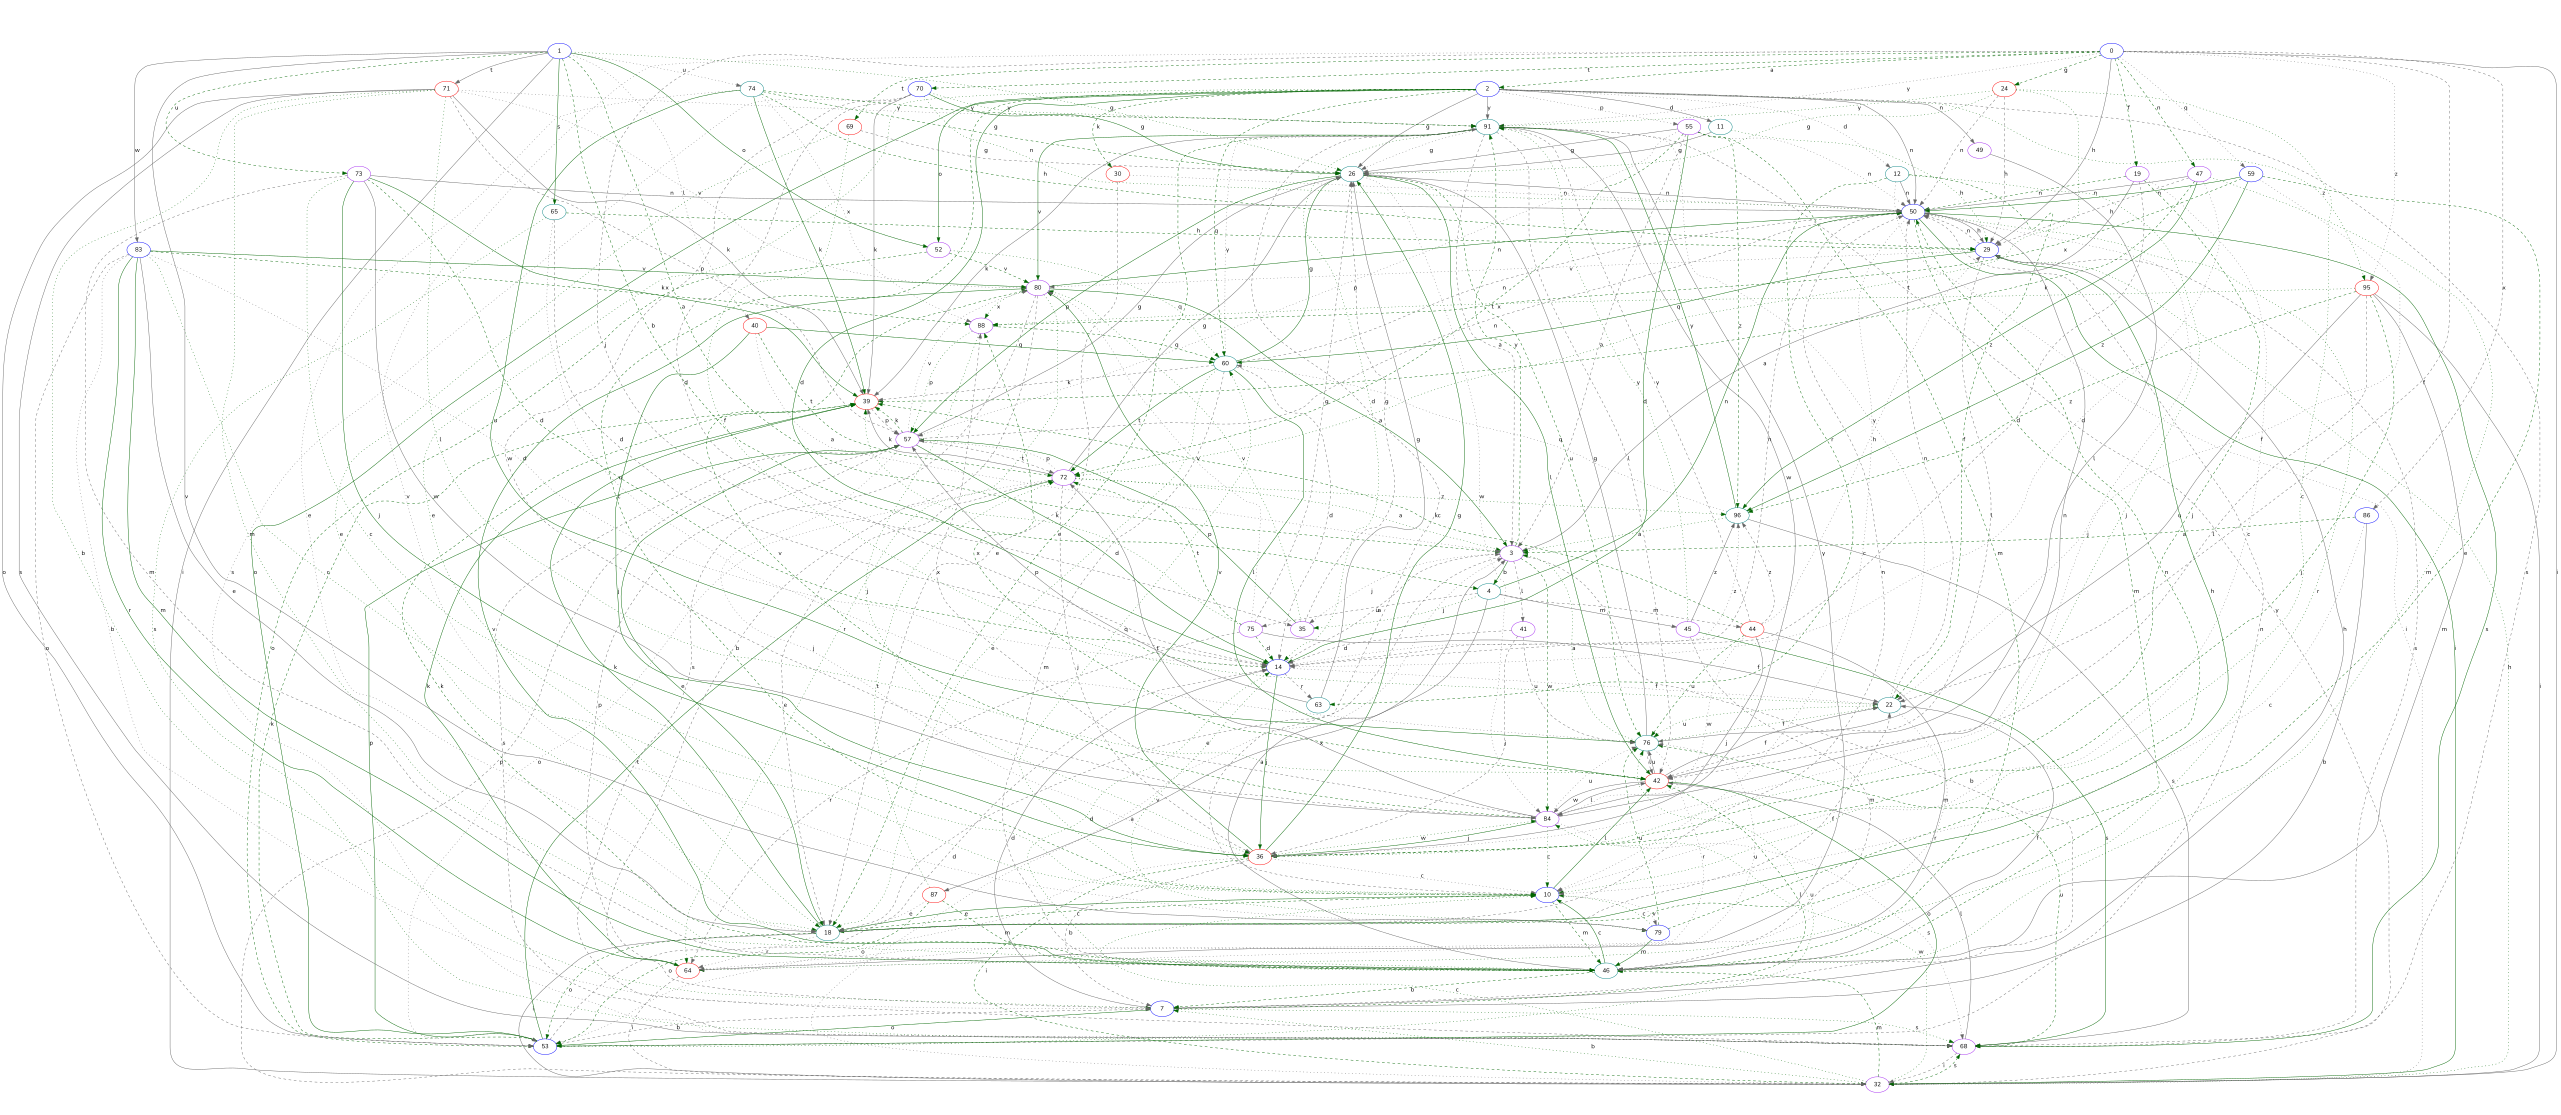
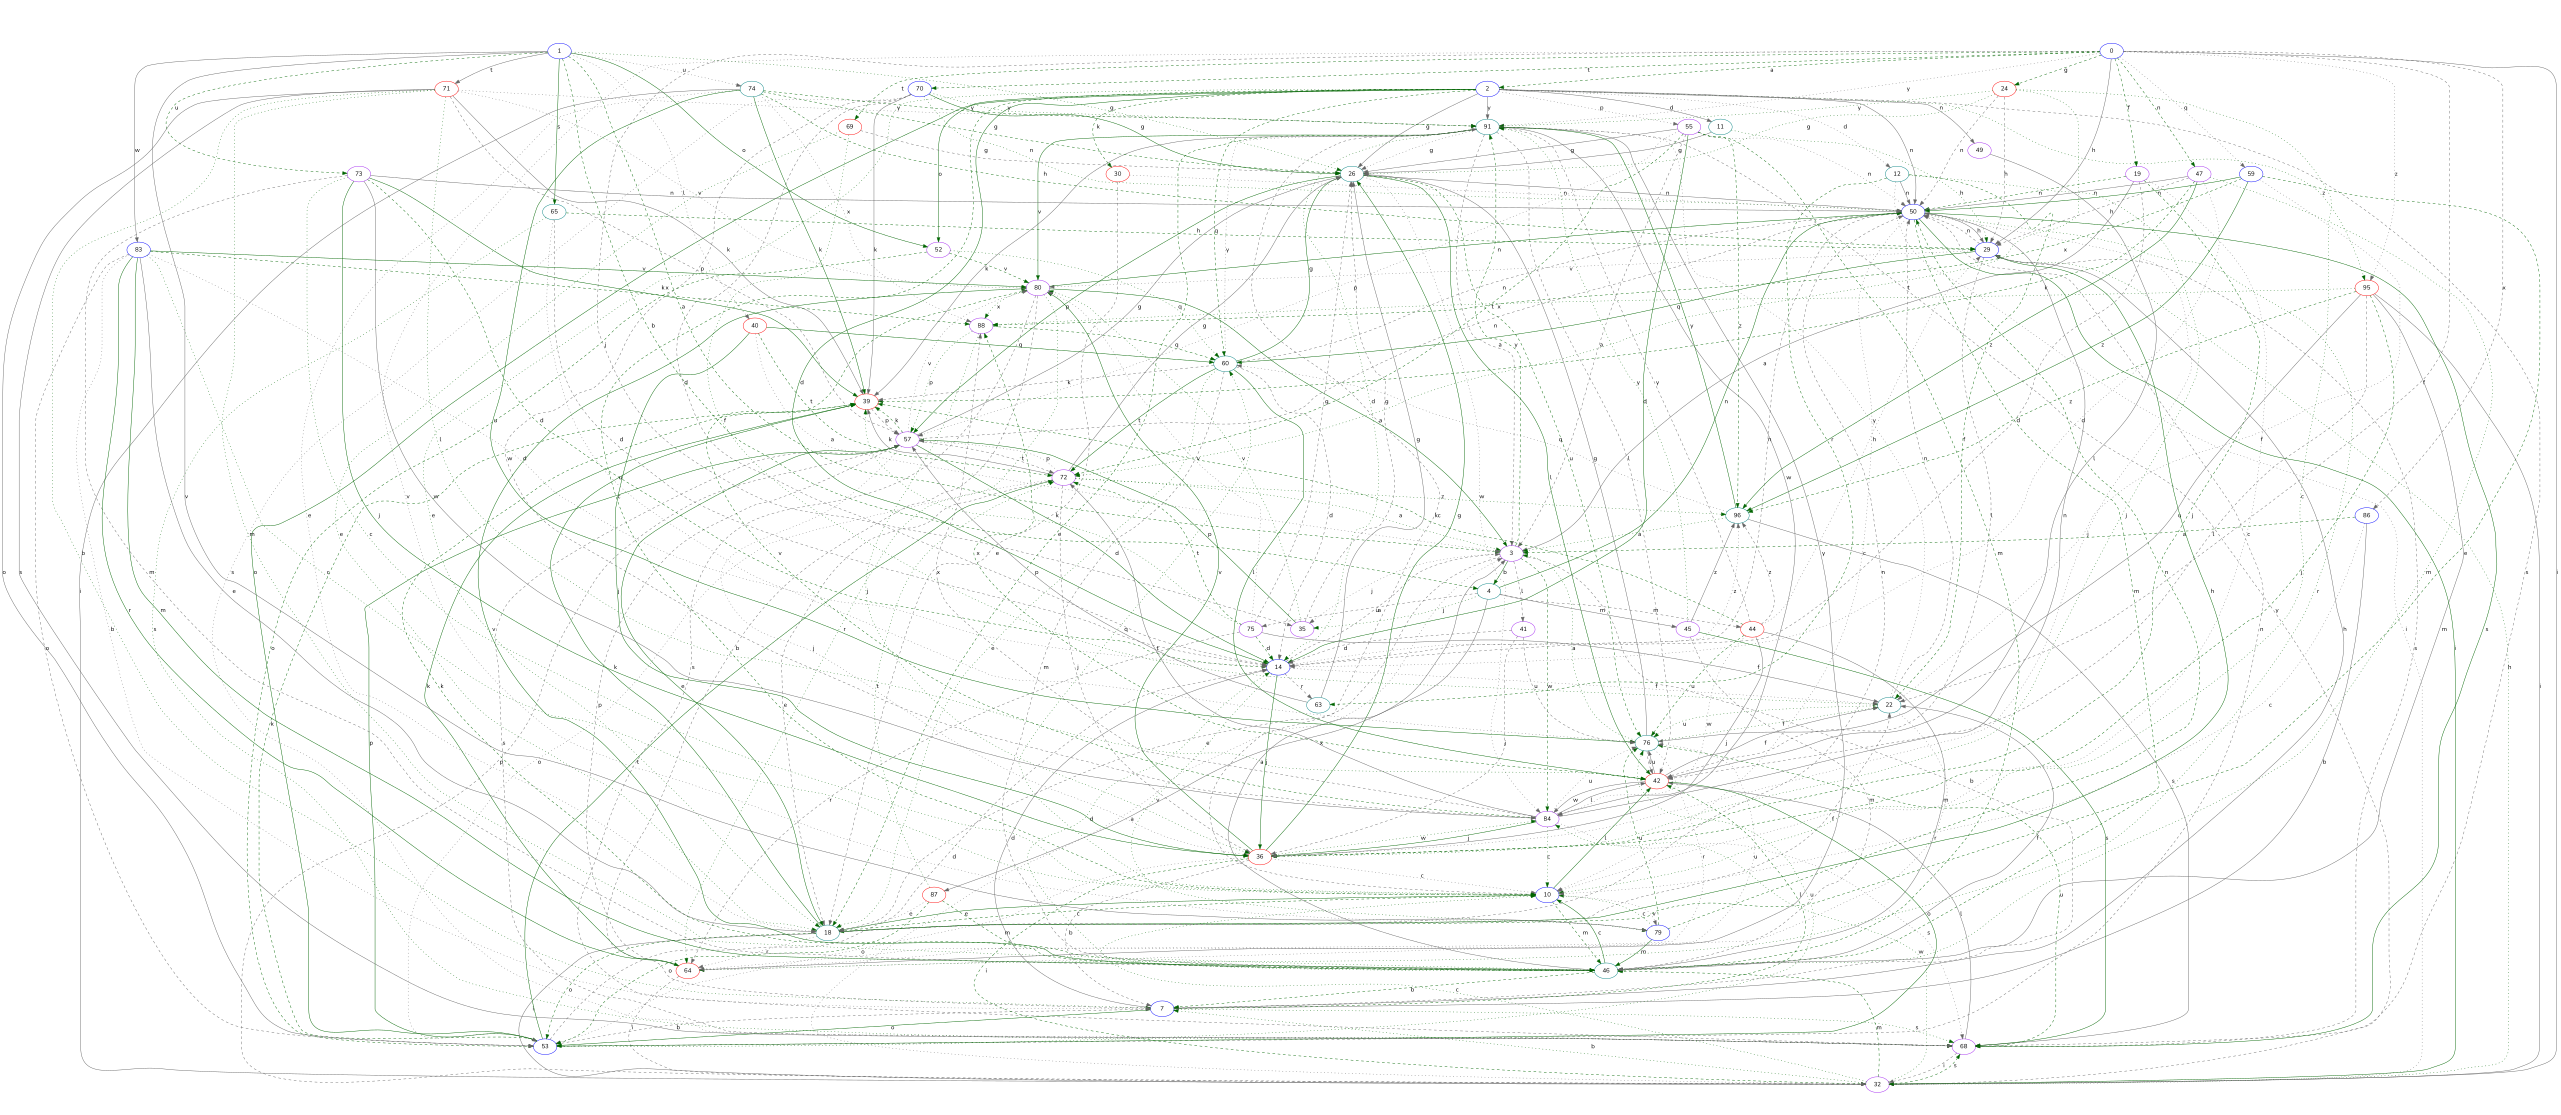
  strict digraph {
    fontname=Nunito
    node [color=purple fontname=Nunito]
    edge [color=gray40 fontname=Nunito style=dashed]
    0 [color=blue]
    2 [color=blue]
    19
    22 [color=teal]
    24 [color=red]
    29 [color=blue]
    32
    35
    47
    59 [color=blue]
    69 [color=red]
    70 [color=blue]
    79 [color=blue]
    86 [color=blue]
    91 [color=teal]
    95 [color=red]
    26 [color=teal]
    52
    10 [color=blue]
    11 [color=teal]
    12 [color=teal]
    14 [color=blue]
    18 [color=teal]
    n24 [color=red label=30]
    49
    50 [color=blue]
    53 [color=blue]
    55
    60 [color=teal]
    68
    3
    36 [color=red]
    64 [color=red]
    76 [color=teal]
    72
    42 [color=red]
    80
    7 [color=blue]
    84
    46 [color=teal]
    57
    96 [color=teal]
    39 [color=red]
    88
    1 [color=blue]
    4 [color=teal]
    40 [color=red]
    65 [color=teal]
    71 [color=red]
    73
    74 [color=teal]
    83 [color=blue]
    41
    44 [color=red]
    45
    75
    87 [color=red]
    63 [color=teal]
    0 -> 2 [color=darkgreen label=a]
    0 -> 19 [color=darkgreen label=f]
    0 -> 22 [label=f]
    0 -> 24 [color=darkgreen label=g]
    0 -> 29 [label=h style=solid]
    0 -> 32 [label=i style=solid]
    0 -> 35 [label=j]
    0 -> 47 [color=darkgreen label=n]
    0 -> 59 [label=q style=dotted]
    0 -> 69 [color=darkgreen label=t]
    0 -> 70 [color=darkgreen label=t]
    0 -> 79 [label=v style=dotted]
    0 -> 86 [label=x]
    0 -> 91 [label=y style=dotted]
    0 -> 95 [label=z style=dotted]
    2 -> 91 [label=y style=solid]
    2 -> 95 [color=darkgreen label=z style=dotted]
    2 -> 26 [label=g style=solid]
    2 -> 52 [color=darkgreen label=o style=solid]
    2 -> 10 [color=darkgreen label=c]
    2 -> 11 [label=d style=solid]
    2 -> 12 [label=d style=dotted]
    2 -> 14 [color=darkgreen label=d style=solid]
    2 -> 18 [color=darkgreen label=e style=dotted]
    2 -> n24 [color=darkgreen label=k]
    2 -> 49 [label=n style=solid]
    2 -> 50 [label=n style=solid]
    2 -> 53 [color=darkgreen label=o style=solid]
    2 -> 55 [label=p style=dotted]
    2 -> 60 [color=darkgreen label=q]
    2 -> 68 [label=s]
    19 -> 10 [label=c style=dotted]
    19 -> 14 [label=d]
    19 -> 50 [color=darkgreen label=n]
    19 -> 3 [label=a style=solid]
    19 -> 36 [color=darkgreen label=j]
    22 -> 91 [label=y style=dotted]
    22 -> 50 [label=n]
    22 -> 64 [label=r style=dotted]
    22 -> 76 [color=darkgreen label=u style=dotted]
    24 -> 29 [label=h]
    24 -> 91 [color=darkgreen label=y style=dotted]
    24 -> 26 [color=darkgreen label=g style=dotted]
    24 -> 10 [color=darkgreen label=c style=dotted]
    24 -> 50 [label=n]
    24 -> 72 [color=darkgreen label=t style=dotted]
    29 -> 50 [label=n]
    29 -> 60 [color=darkgreen label=q style=solid]
    29 -> 68 [label=s]
    29 -> 42 [label=l]
    29 -> 80 [label=v style=dotted]
    32 -> 29 [color=darkgreen label=h style=dotted]
    32 -> 91 [label=y]
    32 -> 10 [color=darkgreen label=c style=dotted]
    32 -> 68 [color=darkgreen label=s]
    32 -> 3 [label=a style=dotted]
    32 -> 7 [color=darkgreen label=b style=dotted]
    32 -> 84 [color=darkgreen label=w style=dotted]
    32 -> 46 [color=darkgreen label=m]
    32 -> 57 [label=p]
    35 -> 26 [label=g]
    35 -> 80 [color=darkgreen label=v style=dotted]
    35 -> 57 [color=darkgreen label=p style=solid]
    47 -> 29 [label=h]
    47 -> 14 [label=d style=dotted]
    47 -> 50 [label=n style=solid]
    47 -> 46 [color=darkgreen label=m style=dotted]
    47 -> 96 [color=darkgreen label=z style=solid]
    47 -> 39 [color=darkgreen label=k]
    59 -> 22 [label=f style=dotted]
    59 -> 18 [color=darkgreen label=e]
    59 -> 50 [color=darkgreen label=n style=solid]
    59 -> 96 [color=darkgreen label=z style=solid]
    59 -> 88 [color=darkgreen label=x]
    69 -> 22 [color=darkgreen label=f style=dotted]
    69 -> 26 [label=g]
    69 -> 18 [color=darkgreen label=e style=dotted]
    70 -> 91 [color=darkgreen label=y style=dotted]
    70 -> 26 [color=darkgreen label=g style=solid]
    70 -> 14 [label=d]
    70 -> 50 [color=darkgreen label=n style=dotted]
    70 -> 68 [label=s style=dotted]
    70 -> 84 [label=w]
    70 -> 39 [label=k style=solid]
    79 -> 10 [color=darkgreen label=c style=dotted]
    79 -> 50 [color=darkgreen label=n]
    79 -> 76 [color=darkgreen label=u]
    79 -> 46 [color=darkgreen label=m style=solid]
    86 -> 10 [label=c style=dotted]
    86 -> 3 [color=darkgreen label=a]
    86 -> 7 [label=b style=solid]
    91 -> 26 [label=g style=dotted]
    91 -> 10 [label=c]
    91 -> 14 [color=darkgreen label=d style=dotted]
    91 -> 18 [color=darkgreen label=e]
    91 -> 3 [label=a]
    91 -> 42 [label=l]
    91 -> 80 [color=darkgreen label=v style=solid]
    91 -> 84 [label=w style=solid]
    91 -> 39 [label=k style=solid]
    95 -> 32 [label=i style=solid]
    95 -> 36 [color=darkgreen label=j]
    95 -> 76 [label=u style=solid]
    95 -> 42 [label=l]
    95 -> 46 [label=m style=solid]
    95 -> 96 [color=darkgreen label=z]
    95 -> 88 [color=darkgreen label=x style=dotted]
    26 -> 50 [label=n style=solid]
    26 -> 76 [color=darkgreen label=u]
    26 -> 42 [color=darkgreen label=l style=solid]
    26 -> 84 [label=w style=dotted]
    26 -> 57 [color=darkgreen label=p style=solid]
    52 -> 53 [color=darkgreen label=o]
    52 -> 60 [color=darkgreen label=q style=dotted]
    52 -> 80 [color=darkgreen label=v]
    10 -> 79 [label=v style=dotted]
    10 -> 18 [color=darkgreen label=e style=solid]
    10 -> 60 [color=darkgreen label=q style=dotted]
    10 -> 42 [color=darkgreen label=l style=solid]
    10 -> 46 [color=darkgreen label=m]
    11 -> 29 [color=darkgreen label=h style=dotted]
    11 -> 26 [label=g style=solid]
    12 -> 22 [color=darkgreen label=f]
    12 -> 32 [label=i style=dotted]
    12 -> 50 [label=n style=solid]
    12 -> 36 [color=darkgreen label=j style=dotted]
    12 -> 63 [color=darkgreen label=r]
    14 -> 22 [label=f style=dotted]
    14 -> 79 [color=darkgreen label=v style=dotted]
    14 -> 50 [label=n]
    14 -> 3 [label=a]
    14 -> 36 [color=darkgreen label=j style=solid]
    14 -> 96 [label=z style=dotted]
    14 -> 63 [label=r]
    18 -> 22 [label=f]
    18 -> 29 [color=darkgreen label=h style=solid]
    18 -> 32 [label=i style=solid]
    18 -> 10 [color=darkgreen label=c]
    18 -> 50 [label=n]
    18 -> 53 [color=darkgreen label=o]
    18 -> 64 [label=r style=dotted]
    18 -> 39 [color=darkgreen label=k style=solid]
    n24 -> 18 [label=e]
    n24 -> 50 [label=n style=dotted]
    49 -> 42 [label=l style=solid]
    50 -> 29 [label=h style=solid]
    50 -> 32 [color=darkgreen label=i style=solid]
    50 -> 10 [label=c style=dotted]
    50 -> 68 [color=darkgreen label=s style=solid]
    50 -> 36 [label=j style=dotted]
    50 -> 64 [color=darkgreen label=r style=dotted]
    50 -> 46 [color=darkgreen label=m]
    53 -> 14 [label=d]
    53 -> 50 [label=n]
    53 -> 76 [color=darkgreen label=u style=dotted]
    53 -> 72 [color=darkgreen label=t style=solid]
    53 -> 7 [label=b]
    53 -> 57 [color=darkgreen label=p style=solid]
    53 -> 39 [color=darkgreen label=k]
    55 -> 26 [label=g style=solid]
    55 -> 14 [color=darkgreen label=d style=solid]
    55 -> 50 [label=n style=dotted]
    55 -> 3 [label=a]
    55 -> 72 [color=darkgreen label=t]
    55 -> 46 [color=darkgreen label=m]
    55 -> 57 [label=p style=dotted]
    55 -> 96 [color=darkgreen label=z]
    60 -> 91 [label=y style=dotted]
    60 -> 26 [color=darkgreen label=g style=solid]
    60 -> 14 [label=d]
    60 -> 18 [color=darkgreen label=e style=dotted]
    60 -> 50 [label=n]
    60 -> 72 [color=darkgreen label=t style=solid]
    60 -> 42 [color=darkgreen label=l style=solid]
    60 -> 46 [label=m]
    60 -> 39 [label=k]
    68 -> 32 [label=i]
    68 -> 76 [color=darkgreen label=u]
    68 -> 42 [label=l style=solid]
    3 -> 35 [label=j style=dotted]
    3 -> 91 [color=darkgreen label=y]
    3 -> 18 [label=e]
    3 -> 7 [label=b]
    3 -> 84 [color=darkgreen label=w]
    3 -> 4 [color=darkgreen label=b style=solid]
    3 -> 41 [label=l]
    36 -> 32 [color=darkgreen label=i]
    36 -> 26 [color=darkgreen label=g style=solid]
    36 -> 10 [label=c style=dotted]
    36 -> 53 [label=o style=dotted]
    36 -> 80 [color=darkgreen label=v style=solid]
    36 -> 7 [label=b]
    36 -> 84 [color=darkgreen label=w style=dotted]
    64 -> 32 [label=i]
    64 -> 91 [label=y style=solid]
    64 -> 76 [label=u style=dotted]
    64 -> 57 [label=p]
    64 -> 39 [color=darkgreen label=k style=solid]
    76 -> 22 [color=darkgreen label=f style=dotted]
    76 -> 26 [label=g style=solid]
    76 -> 3 [color=darkgreen label=a style=dotted]
    76 -> 64 [label=r style=dotted]
    76 -> 42 [label=l]
    72 -> 26 [label=g style=solid]
    72 -> 18 [label=e]
    72 -> 53 [label=o style=dotted]
    72 -> 3 [color=darkgreen label=a style=dotted]
    72 -> 36 [label=j]
    72 -> 57 [label=p style=dotted]
    72 -> 96 [color=darkgreen label=z style=dotted]
    72 -> 39 [label=k style=solid]
    42 -> 22 [label=f style=solid]
    42 -> 53 [color=darkgreen label=o style=solid]
    42 -> 76 [label=u style=solid]
    42 -> 84 [label=w style=solid]
    42 -> 88 [color=darkgreen label=x]
    80 -> 50 [color=darkgreen label=n style=solid]
    80 -> 68 [label=s]
    80 -> 3 [color=darkgreen label=a style=solid]
    80 -> 64 [color=darkgreen label=r style=dotted]
    80 -> 7 [label=b]
    80 -> 88 [color=darkgreen label=x style=dotted]
    7 -> 29 [label=h style=solid]
    7 -> 14 [label=d style=solid]
    7 -> 53 [color=darkgreen label=o style=solid]
    7 -> 68 [color=darkgreen label=s style=dotted]
    7 -> 42 [color=darkgreen label=l]
    84 -> 10 [color=darkgreen label=c style=dotted]
    84 -> 50 [label=n style=solid]
    84 -> 68 [label=s style=dotted]
    84 -> 36 [color=darkgreen label=j style=solid]
    84 -> 76 [label=u style=dotted]
    84 -> 72 [label=t style=solid]
    84 -> 42 [label=l style=solid]
    84 -> 80 [color=darkgreen label=v]
    84 -> 88 [label=x]
    46 -> 22 [label=f style=solid]
    46 -> 10 [color=darkgreen label=c style=solid]
    46 -> 14 [color=darkgreen label=d style=dotted]
    46 -> 3 [label=a style=solid]
    46 -> 80 [color=darkgreen label=v style=solid]
    46 -> 7 [color=darkgreen label=b]
    46 -> 39 [color=darkgreen label=k]
    57 -> 26 [label=g style=solid]
    57 -> 14 [color=darkgreen label=d style=solid]
    57 -> 18 [color=darkgreen label=e style=solid]
    57 -> 50 [label=n]
    57 -> 68 [label=s]
    57 -> 36 [label=j style=dotted]
    57 -> 72 [label=t]
    57 -> 80 [label=v style=dotted]
    57 -> 39 [color=darkgreen label=k]
    96 -> 91 [color=darkgreen label=y style=solid]
    96 -> 60 [label=q style=dotted]
    96 -> 68 [label=s style=solid]
    96 -> 3 [color=darkgreen label=a style=dotted]
    39 -> 57 [label=p]
    88 -> 60 [color=darkgreen label=q]
    88 -> 36 [color=darkgreen label=j style=dotted]
    88 -> 57 [color=darkgreen label=p style=dotted]
    1 -> 79 [label=v style=solid]
    1 -> 26 [color=darkgreen label=g style=dotted]
    1 -> 52 [color=darkgreen label=o style=solid]
    1 -> 3 [color=darkgreen label=a]
    1 -> 4 [color=darkgreen label=b]
    1 -> 40 [label=l style=dotted]
    1 -> 65 [color=darkgreen label=s style=solid]
    1 -> 71 [label=t style=solid]
    1 -> 73 [color=darkgreen label=u]
    1 -> 74 [label=u style=dotted]
    1 -> 83 [label=w style=solid]
    4 -> 35 [color=darkgreen label=j style=dotted]
    4 -> 50 [color=darkgreen label=n style=solid]
    4 -> 44 [label=m]
    4 -> 45 [label=m style=solid]
    4 -> 75 [label=u]
    4 -> 87 [label=x style=solid]
    40 -> 60 [color=darkgreen label=q style=solid]
    40 -> 3 [label=a style=dotted]
    40 -> 36 [color=darkgreen label=j style=solid]
    40 -> 72 [color=darkgreen label=t]
    65 -> 29 [color=darkgreen label=h]
    65 -> 14 [label=d]
    65 -> 68 [color=darkgreen label=s style=dotted]
    65 -> 76 [label=u style=dotted]
    71 -> 91 [label=y style=dotted]
    71 -> 53 [label=o style=solid]
    71 -> 68 [label=s style=solid]
    71 -> 42 [color=darkgreen label=l style=dotted]
    71 -> 80 [label=v style=dotted]
    71 -> 7 [color=darkgreen label=b style=dotted]
    71 -> 46 [color=darkgreen label=m style=dotted]
    71 -> 57 [label=p]
    71 -> 39 [label=k style=solid]
    73 -> 10 [color=darkgreen label=c style=dotted]
    73 -> 14 [color=darkgreen label=d]
    73 -> 50 [label=n style=solid]
    73 -> 36 [color=darkgreen label=j style=solid]
    73 -> 84 [label=w style=solid]
    73 -> 46 [label=m]
    73 -> 39 [color=darkgreen label=k style=solid]
    74 -> 29 [color=darkgreen label=h]
-   1 -> 32 [label=i style=solid]
+   74 -> 32 [label=i style=solid]
    74 -> 91 [color=darkgreen label=y]
    74 -> 26 [color=darkgreen label=g]
    74 -> 18 [label=e style=dotted]
    74 -> 76 [color=darkgreen label=u style=solid]
    74 -> 39 [color=darkgreen label=k style=solid]
    74 -> 88 [label=x style=dotted]
    83 -> 10 [color=darkgreen label=c style=dotted]
    83 -> 14 [label=d style=dotted]
    83 -> 18 [label=e style=solid]
    83 -> 53 [label=o]
    83 -> 64 [color=darkgreen label=r style=solid]
    83 -> 80 [color=darkgreen label=v style=solid]
    83 -> 7 [label=b style=dotted]
    83 -> 46 [color=darkgreen label=m style=solid]
    83 -> 88 [color=darkgreen label=x]
    41 -> 14 [label=d]
    41 -> 36 [label=j]
    41 -> 76 [label=u]
    44 -> 29 [label=h style=dotted]
    44 -> 91 [label=y]
    44 -> 36 [label=j style=solid]
    44 -> 76 [color=darkgreen label=u]
    44 -> 84 [label=w style=dotted]
    44 -> 46 [label=m style=solid]
    44 -> 96 [label=z]
    44 -> 39 [color=darkgreen label=k]
    45 -> 91 [color=darkgreen label=y style=dotted]
    45 -> 68 [color=darkgreen label=s style=solid]
    45 -> 46 [label=m]
    45 -> 96 [label=z style=solid]
    75 -> 22 [label=f style=solid]
    75 -> 26 [label=g]
    75 -> 14 [color=darkgreen label=d]
    75 -> 64 [label=r]
    75 -> 72 [color=darkgreen label=t]
    75 -> 80 [label=v style=dotted]
    75 -> 39 [color=darkgreen label=k style=dotted]
    87 -> 18 [label=e style=dotted]
    87 -> 53 [color=darkgreen label=o]
    87 -> 72 [color=darkgreen label=t style=dotted]
    87 -> 46 [color=darkgreen label=m]
    63 -> 26 [label=g style=solid]
    63 -> 57 [label=p style=solid]
  }
